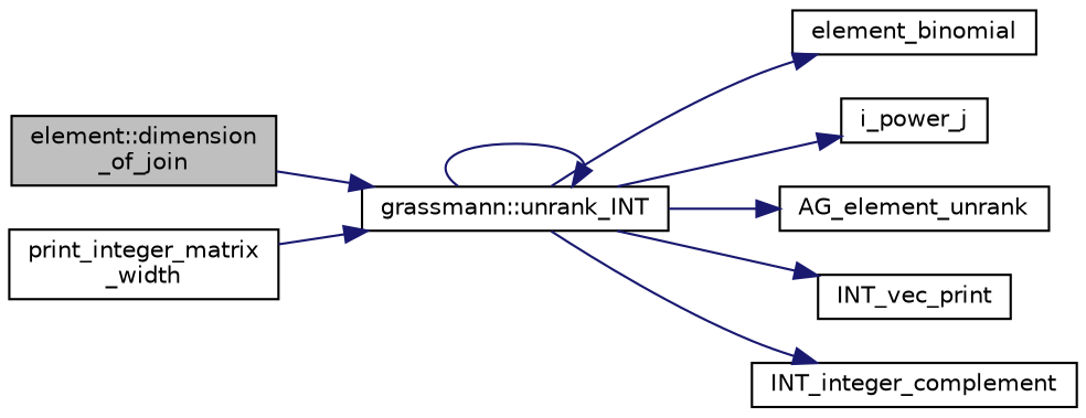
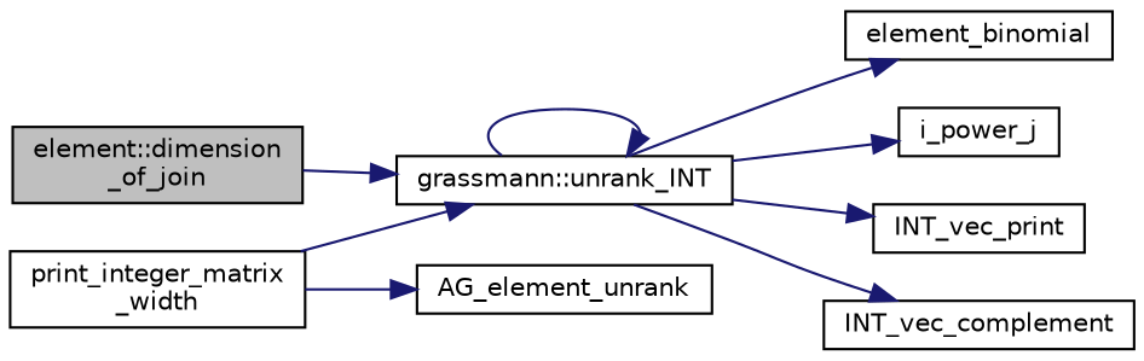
  digraph {
    rankdir=LR
    node [color=black fillcolor=white fontname=Helvetica fontsize=10 shape=record style=filled]
    edge [color=midnightblue fontname=Helvetica fontsize=10 labelfontname=Helvetica labelfontsize=10 style=solid]
    n1 [fillcolor=grey75 fontcolor=black height=0.2 label="element::dimension\l_of_join" width=0.4]
    n2 [height=0.2 label="grassmann::unrank_INT" width=0.4]
    n3 [height=0.2 label=element_binomial width=0.4]
    n4 [height=0.2 label=i_power_j width=0.4]
    n5 [height=0.2 label=AG_element_unrank width=0.4]
    n6 [height=0.2 label=INT_vec_print width=0.4]
-   n7 [height=0.2 label=INT_integer_complement width=0.4]
+   n7 [height=0.2 label=INT_vec_complement width=0.4]
    n8 [height=0.2 label="print_integer_matrix\l_width" width=0.4]
    n1 -> n2
    n2 -> n2
    n2 -> n3
    n2 -> n4
-   n2 -> n5
+   n8 -> n5
    n2 -> n6
    n2 -> n7
    n8 -> n2
  }
